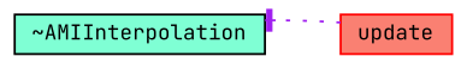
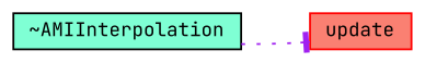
  digraph {
    rankdir=LR
    fontname="JetBrains Mono"
    node [fontname="JetBrains Mono" fontsize=10 shape=box style=filled]
    n1 [color=black fillcolor=aquamarine fontcolor=black height=0.2 label="~AMIInterpolation" width=0.4]
    n2 [color=red height=0.2 label=update width=0.4 fillcolor=salmon]
-   n2 -> n1 [color=purple fontname="JetBrains Mono" fontsize=10 labelfontname=Helvetica labelfontsize=10 style=dotted arrowhead=tee]
+   n1 -> n2 [color=purple fontname="JetBrains Mono" fontsize=10 labelfontname=Helvetica labelfontsize=10 style=dotted arrowhead=tee]
  }
